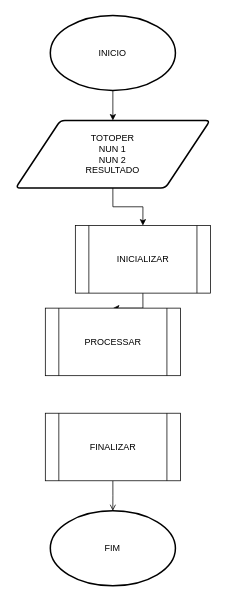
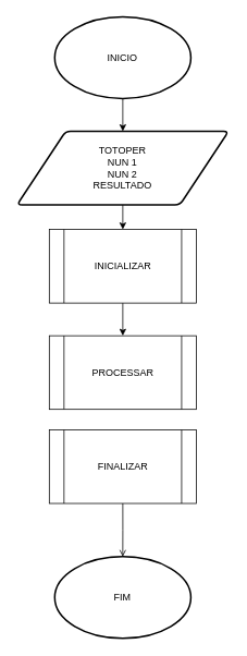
  <mxCell id="0" />
  <mxCell id="1" parent="0" />
  <mxCell id="2" style="edgeStyle=orthogonalEdgeStyle;rounded=0;orthogonalLoop=1;jettySize=auto;html=1;exitX=0.5;exitY=1;exitDx=0;exitDy=0;exitPerimeter=0;entryX=0.5;entryY=0;entryDx=0;entryDy=0;" edge="1" parent="1" source="3" target="6"><mxGeometry relative="1" as="geometry" /></mxCell>
  <mxCell id="3" value="INICIO" style="strokeWidth=2;html=1;shape=mxgraph.flowchart.start_1;whiteSpace=wrap;" vertex="1" parent="1"><mxGeometry x="66.33" y="20" width="166.66" height="100" as="geometry" /></mxCell>
  <mxCell id="4" value="FIM" style="strokeWidth=2;html=1;shape=mxgraph.flowchart.start_1;whiteSpace=wrap;" vertex="1" parent="1"><mxGeometry x="66.33" y="680" width="166.66" height="100" as="geometry" /></mxCell>
  <mxCell id="5" style="edgeStyle=orthogonalEdgeStyle;rounded=0;orthogonalLoop=1;jettySize=auto;html=1;exitX=0.5;exitY=1;exitDx=0;exitDy=0;entryX=0.5;entryY=0;entryDx=0;entryDy=0;" edge="1" parent="1" source="6" target="8"><mxGeometry relative="1" as="geometry" /></mxCell>
  <mxCell id="6" value="TOTOPER&lt;div&gt;NUN 1&lt;/div&gt;&lt;div&gt;NUN 2&lt;/div&gt;&lt;div&gt;RESULTADO&lt;/div&gt;" style="shape=parallelogram;html=1;strokeWidth=2;perimeter=parallelogramPerimeter;whiteSpace=wrap;rounded=1;arcSize=12;size=0.23;" vertex="1" parent="1"><mxGeometry x="20.16" y="160" width="259" height="90" as="geometry" /></mxCell>
  <mxCell id="7" style="edgeStyle=orthogonalEdgeStyle;rounded=0;orthogonalLoop=1;jettySize=auto;html=1;exitX=0.5;exitY=1;exitDx=0;exitDy=0;entryX=0.5;entryY=0;entryDx=0;entryDy=0;" edge="1" parent="1" source="8" target="9"><mxGeometry relative="1" as="geometry" /></mxCell>
- <mxCell id="8" value="INICIALIZAR" style="shape=process;whiteSpace=wrap;html=1;backgroundOutline=1;" vertex="1" parent="1"><mxGeometry x="99.66" y="300" width="180" height="90" as="geometry" /></mxCell>
+ <mxCell id="8" value="INICIALIZAR" style="shape=process;whiteSpace=wrap;html=1;backgroundOutline=1;" vertex="1" parent="1"><mxGeometry x="59.66" y="280" width="180" height="90" as="geometry" /></mxCell>
  <mxCell id="9" value="PROCESSAR" style="shape=process;whiteSpace=wrap;html=1;backgroundOutline=1;" vertex="1" parent="1"><mxGeometry x="59.66" y="410" width="180" height="90" as="geometry" /></mxCell>
  <mxCell id="10" style="edgeStyle=orthogonalEdgeStyle;rounded=0;orthogonalLoop=1;jettySize=auto;html=1;exitX=0.5;exitY=1;exitDx=0;exitDy=0;endArrow=open;" edge="1" parent="1" source="11" target="4"><mxGeometry relative="1" as="geometry" /></mxCell>
- <mxCell id="11" value="FINALIZAR" style="shape=process;whiteSpace=wrap;html=1;backgroundOutline=1;" vertex="1" parent="1"><mxGeometry x="59.66" y="550" width="180" height="90" as="geometry" /></mxCell>
+ <mxCell id="11" value="FINALIZAR" style="shape=process;whiteSpace=wrap;html=1;backgroundOutline=1;" vertex="1" parent="1"><mxGeometry x="59.66" y="525" width="180" height="90" as="geometry" /></mxCell>
